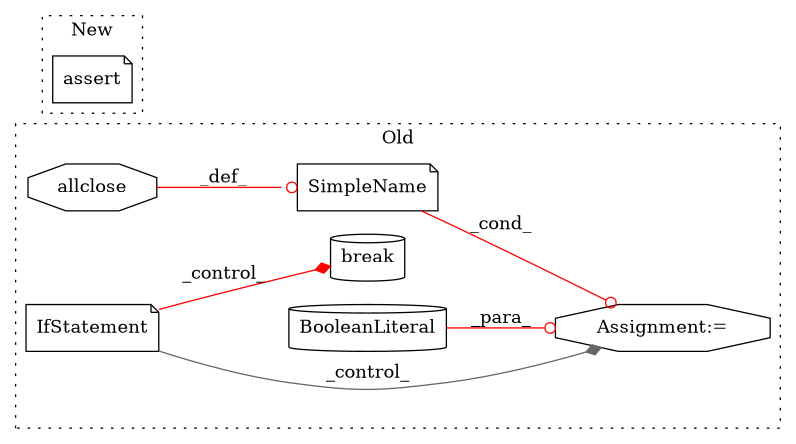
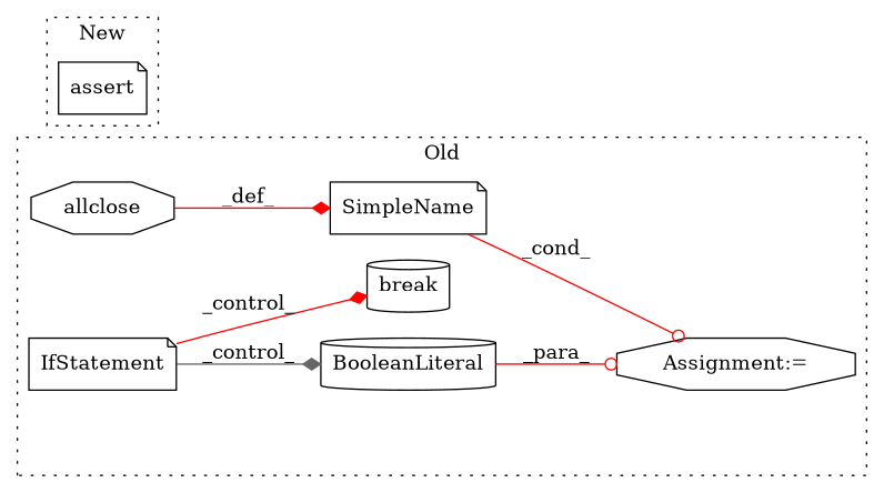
  digraph {
    rankdir=LR
    node [a=32 shape=note]
    edge [arrowhead=diamond color=red]
    n1 [l="9,1" label=allclose s="5322,5355" shape=octagon]
    n2 [a=25 l="4,2" label=IfStatement s="5312,5356"]
    n3 [a=7 l=1 label="Assignment:=" s=5379 shape=octagon]
    n4 [a=42 label=SimpleName]
    n5 [a=9 l=4 label=BooleanLiteral s=5380 shape=cylinder]
    n6 [a=10 l=6 label=break s=5394 shape=cylinder]
    n7 [l="11,1" label=assert s="4969,5020"]
    subgraph cluster_1 {
      label=Old
      style=dotted
      n1
      n2
      n3
      n4
      n5
      n6
    }
    subgraph cluster_2 {
      label=New
      style=dotted
      n7
    }
-   n1 -> n4 [arrowhead=odot label=_def_]
-   n2 -> n3 [color=gray40 label=_control_]
+   n1 -> n4 [label=_def_]
+   n2 -> n5 [color=gray40 label=_control_]
    n2 -> n6 [label=_control_]
    n4 -> n3 [arrowhead=odot label=_cond_]
    n5 -> n3 [arrowhead=odot label=_para_]
  }
